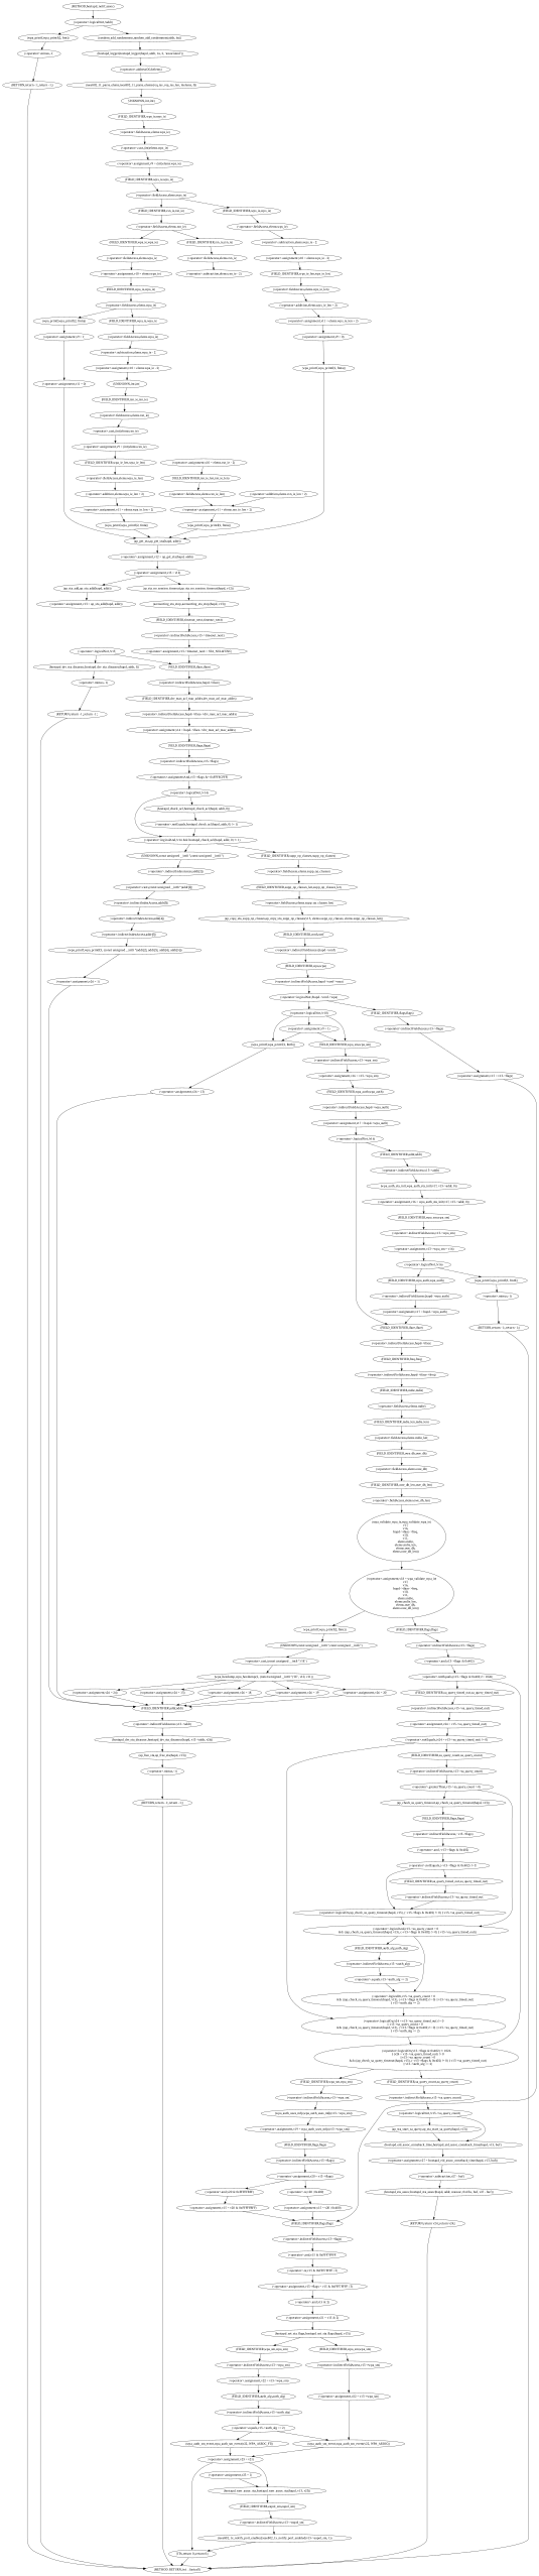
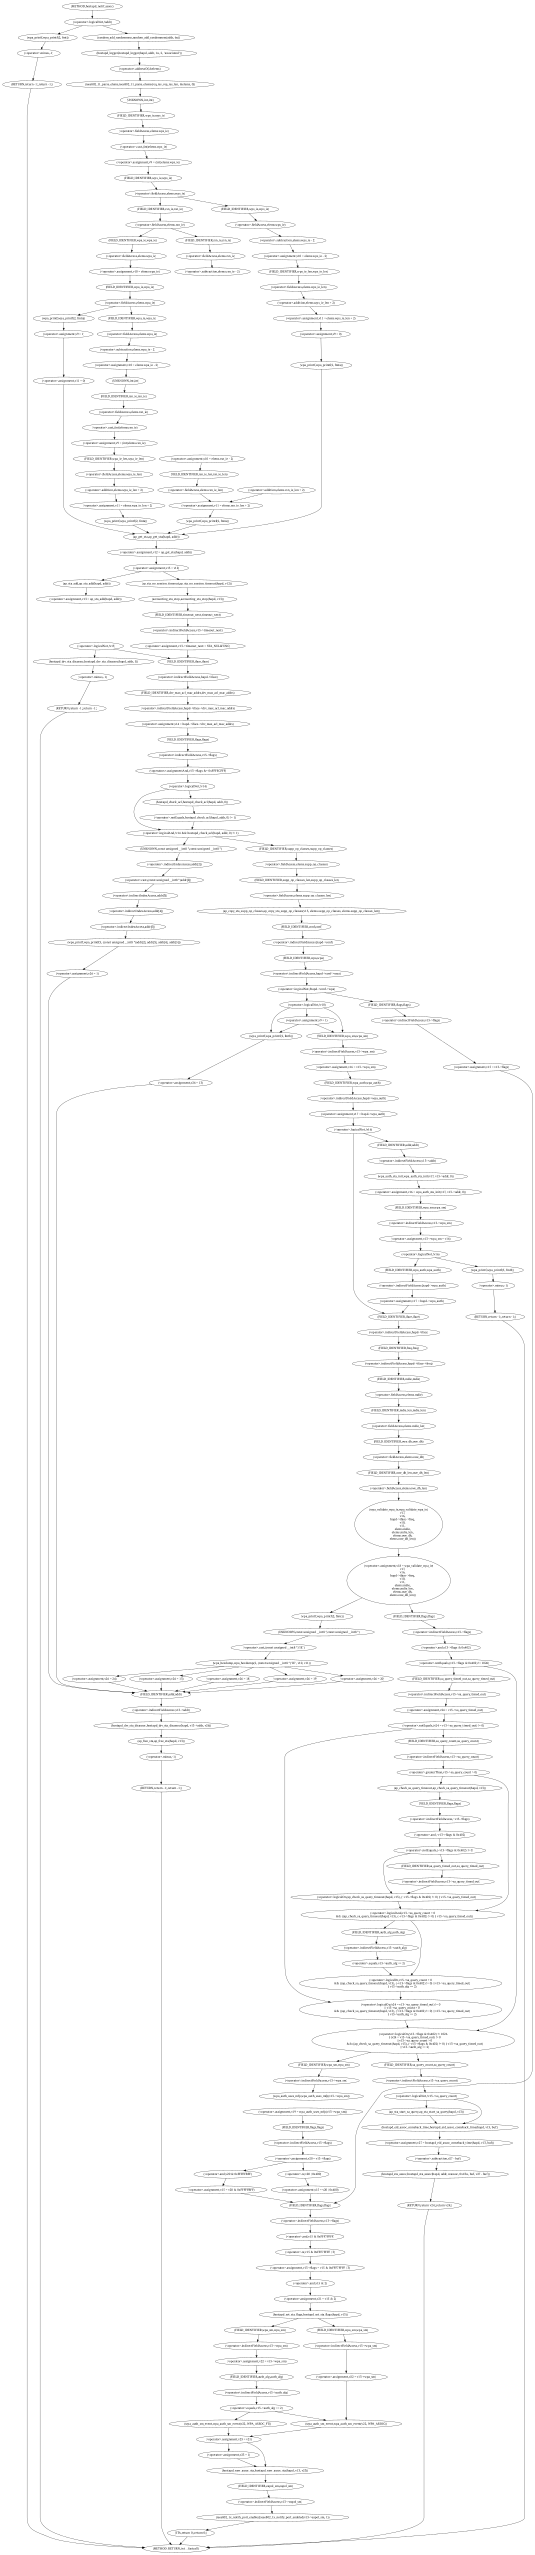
  digraph {
    fontname="PT Serif"
    node [fontname="PT Serif"]
    edge [fontname="PT Serif"]
    n1 [label="(<operator>.logicalNot,!addr)"]
    n2 [label="(wpa_printf,wpa_printf(2, fmt))"]
    n3 [label="(random_add_randomness,random_add_randomness(addr, 6u))"]
    n4 [label="(<operator>.minus,-1)"]
    n5 [label="(hostapd_logger,hostapd_logger(hapd, addr, 1u, 2, \"associated\"))"]
    n6 [label="(RETURN,return -1;,return -1;)"]
    n7 [label="(METHOD_RETURN,int __fastcall)"]
    n8 [label="(<operator>.addressOf,&elems)"]
    n9 [label="(ieee802_11_parse_elems,ieee802_11_parse_elems(req_ies, req_ies_len, &elems, 0))"]
    n10 [label="(UNKNOWN,int,int)"]
    n11 [label="(FIELD_IDENTIFIER,wps_ie,wps_ie)"]
    n12 [label="(<operator>.assignment,v9 = (int)elems.wps_ie)"]
    n13 [label="(FIELD_IDENTIFIER,wps_ie,wps_ie)"]
    n14 [label="(<operator>.fieldAccess,elems.wps_ie)"]
    n15 [label="(<operator>.cast,(int)elems.wps_ie)"]
    n16 [label="(<operator>.fieldAccess,elems.wps_ie)"]
    n17 [label="(FIELD_IDENTIFIER,wps_ie,wps_ie)"]
    n18 [label="(FIELD_IDENTIFIER,rsn_ie,rsn_ie)"]
    n19 [label="(<operator>.fieldAccess,elems.wps_ie)"]
    n20 [label="(<operator>.fieldAccess,elems.rsn_ie)"]
    n21 [label="(<operator>.assignment,v10 = elems.wps_ie - 2)"]
    n22 [label="(FIELD_IDENTIFIER,wps_ie_len,wps_ie_len)"]
    n23 [label="(<operator>.fieldAccess,elems.wps_ie_len)"]
    n24 [label="(<operator>.subtraction,elems.wps_ie - 2)"]
    n25 [label="(<operator>.assignment,v11 = elems.wps_ie_len + 2)"]
    n26 [label="(<operator>.assignment,v9 = 0)"]
    n27 [label="(wpa_printf,wpa_printf(2, fmta))"]
    n28 [label="(<operator>.addition,elems.wps_ie_len + 2)"]
    n29 [label="(ap_get_sta,ap_get_sta(hapd, addr))"]
    n30 [label="(<operator>.assignment,v12 = ap_get_sta(hapd, addr))"]
    n31 [label="(FIELD_IDENTIFIER,rsn_ie,rsn_ie)"]
    n32 [label="(FIELD_IDENTIFIER,wpa_ie,wpa_ie)"]
    n33 [label="(<operator>.fieldAccess,elems.rsn_ie)"]
    n34 [label="(<operator>.fieldAccess,elems.wpa_ie)"]
    n35 [label="(<operator>.assignment,v10 = elems.rsn_ie - 2)"]
    n36 [label="(FIELD_IDENTIFIER,rsn_ie_len,rsn_ie_len)"]
    n37 [label="(<operator>.fieldAccess,elems.rsn_ie_len)"]
    n38 [label="(<operator>.subtraction,elems.rsn_ie - 2)"]
    n39 [label="(<operator>.assignment,v11 = elems.rsn_ie_len + 2)"]
    n40 [label="(wpa_printf,wpa_printf(2, fmta))"]
    n41 [label="(<operator>.addition,elems.rsn_ie_len + 2)"]
    n42 [label="(<operator>.assignment,v10 = elems.wpa_ie)"]
    n43 [label="(FIELD_IDENTIFIER,wpa_ie,wpa_ie)"]
    n44 [label="(<operator>.fieldAccess,elems.wpa_ie)"]
    n45 [label="(FIELD_IDENTIFIER,wpa_ie,wpa_ie)"]
    n46 [label="(wpa_printf,wpa_printf(2, fmta))"]
    n47 [label="(<operator>.fieldAccess,elems.wpa_ie)"]
    n48 [label="(<operator>.assignment,v9 = 1)"]
    n49 [label="(<operator>.assignment,v10 = elems.wpa_ie - 2)"]
    n50 [label="(UNKNOWN,int,int)"]
    n51 [label="(FIELD_IDENTIFIER,rsn_ie,rsn_ie)"]
    n52 [label="(<operator>.subtraction,elems.wpa_ie - 2)"]
    n53 [label="(<operator>.assignment,v9 = (int)elems.rsn_ie)"]
    n54 [label="(FIELD_IDENTIFIER,wpa_ie_len,wpa_ie_len)"]
    n55 [label="(<operator>.fieldAccess,elems.wpa_ie_len)"]
    n56 [label="(<operator>.cast,(int)elems.rsn_ie)"]
    n57 [label="(<operator>.fieldAccess,elems.rsn_ie)"]
    n58 [label="(<operator>.assignment,v11 = elems.wpa_ie_len + 2)"]
    n59 [label="(wpa_printf,wpa_printf(2, fmta))"]
    n60 [label="(<operator>.addition,elems.wpa_ie_len + 2)"]
    n61 [label="(<operator>.assignment,v11 = 0)"]
    n62 [label="(<operator>.assignment,v13 = v12)"]
    n63 [label="(ap_sta_no_session_timeout,ap_sta_no_session_timeout(hapd, v12))"]
    n64 [label="(ap_sta_add,ap_sta_add(hapd, addr))"]
    n65 [label="(accounting_sta_stop,accounting_sta_stop(hapd, v13))"]
    n66 [label="(<operator>.assignment,v13 = ap_sta_add(hapd, addr))"]
    n67 [label="(FIELD_IDENTIFIER,timeout_next,timeout_next)"]
    n68 [label="(<operator>.indirectFieldAccess,v13->timeout_next)"]
    n69 [label="(<operator>.assignment,v13->timeout_next = STA_NULLFUNC)"]
    n70 [label="(FIELD_IDENTIFIER,iface,iface)"]
    n71 [label="(<operator>.indirectFieldAccess,hapd->iface)"]
    n72 [label="(<operator>.logicalNot,!v13)"]
    n73 [label="(hostapd_drv_sta_disassoc,hostapd_drv_sta_disassoc(hapd, addr, 5))"]
    n74 [label="(<operator>.minus,-1)"]
    n75 [label="(RETURN,return -1;,return -1;)"]
    n76 [label="(<operator>.assignment,v14 = hapd->iface->drv_max_acl_mac_addrs)"]
    n77 [label="(FIELD_IDENTIFIER,flags,flags)"]
    n78 [label="(<operator>.indirectFieldAccess,v13->flags)"]
    n79 [label="(<operator>.indirectFieldAccess,hapd->iface->drv_max_acl_mac_addrs)"]
    n80 [label="(FIELD_IDENTIFIER,drv_max_acl_mac_addrs,drv_max_acl_mac_addrs)"]
    n81 [label="(<operators>.assignmentAnd,v13->flags &= 0xFFFECFFF)"]
    n82 [label="(<operator>.logicalNot,!v14)"]
    n83 [label="(<operator>.logicalAnd,!v14 && hostapd_check_acl(hapd, addr, 0) != 1)"]
    n84 [label="(hostapd_check_acl,hostapd_check_acl(hapd, addr, 0))"]
    n85 [label="(UNKNOWN,const unsigned __int8 *,const unsigned __int8 *)"]
    n86 [label="(FIELD_IDENTIFIER,supp_op_classes,supp_op_classes)"]
    n87 [label="(<operator>.indirectIndexAccess,addr[2])"]
    n88 [label="(<operator>.fieldAccess,elems.supp_op_classes)"]
    n89 [label="(<operator>.notEquals,hostapd_check_acl(hapd, addr, 0) != 1)"]
    n90 [label="(wpa_printf,wpa_printf(3, (const unsigned __int8 *)addr[2], addr[3], addr[4], addr[5]))"]
    n91 [label="(<operator>.assignment,v26 = 1)"]
    n92 [label="(FIELD_IDENTIFIER,addr,addr)"]
    n93 [label="(<operator>.cast,(const unsigned __int8 *)addr[2])"]
    n94 [label="(<operator>.indirectIndexAccess,addr[3])"]
    n95 [label="(<operator>.indirectIndexAccess,addr[4])"]
    n96 [label="(<operator>.indirectIndexAccess,addr[5])"]
    n97 [label="(<operator>.indirectFieldAccess,v13->addr)"]
    n98 [label="(hostapd_drv_sta_disassoc,hostapd_drv_sta_disassoc(hapd, v13->addr, v26))"]
    n99 [label="(ap_free_sta,ap_free_sta(hapd, v13))"]
    n100 [label="(<operator>.minus,-1)"]
    n101 [label="(RETURN,return -1;,return -1;)"]
    n102 [label="(ap_copy_sta_supp_op_classes,ap_copy_sta_supp_op_classes(v13, elems.supp_op_classes, elems.supp_op_classes_len))"]
    n103 [label="(FIELD_IDENTIFIER,conf,conf)"]
    n104 [label="(<operator>.indirectFieldAccess,hapd->conf)"]
    n105 [label="(FIELD_IDENTIFIER,supp_op_classes_len,supp_op_classes_len)"]
    n106 [label="(<operator>.fieldAccess,elems.supp_op_classes_len)"]
    n107 [label="(<operator>.logicalNot,!hapd->conf->wpa)"]
    n108 [label="(FIELD_IDENTIFIER,flags,flags)"]
    n109 [label="(<operator>.logicalNot,!v10)"]
    n110 [label="(<operator>.indirectFieldAccess,v13->flags)"]
    n111 [label="(<operator>.assignment,v9 = 1)"]
    n112 [label="(wpa_printf,wpa_printf(2, fmtb))"]
    n113 [label="(FIELD_IDENTIFIER,wpa_sm,wpa_sm)"]
    n114 [label="(<operator>.indirectFieldAccess,hapd->conf->wpa)"]
    n115 [label="(FIELD_IDENTIFIER,wpa,wpa)"]
    n116 [label="(<operator>.assignment,v15 = v13->flags)"]
    n117 [label="(FIELD_IDENTIFIER,flags,flags)"]
    n118 [label="(<operator>.indirectFieldAccess,v13->flags)"]
    n119 [label="(<operator>.assignment,v26 = 13)"]
    n120 [label="(<operator>.indirectFieldAccess,v13->wpa_sm)"]
    n121 [label="(<operator>.assignment,v16 = v13->wpa_sm)"]
    n122 [label="(FIELD_IDENTIFIER,wpa_auth,wpa_auth)"]
    n123 [label="(<operator>.indirectFieldAccess,hapd->wpa_auth)"]
    n124 [label="(<operator>.assignment,v17 = hapd->wpa_auth)"]
    n125 [label="(<operator>.logicalNot,!v16)"]
    n126 [label="(FIELD_IDENTIFIER,addr,addr)"]
    n127 [label="(FIELD_IDENTIFIER,iface,iface)"]
    n128 [label="(<operator>.indirectFieldAccess,v13->addr)"]
    n129 [label="(<operator>.indirectFieldAccess,hapd->iface)"]
    n130 [label="(<operator>.assignment,v16 = wpa_auth_sta_init(v17, v13->addr, 0))"]
    n131 [label="(FIELD_IDENTIFIER,wpa_sm,wpa_sm)"]
    n132 [label="(<operator>.indirectFieldAccess,v13->wpa_sm)"]
    n133 [label="(wpa_auth_sta_init,wpa_auth_sta_init(v17, v13->addr, 0))"]
    n134 [label="(<operator>.assignment,v13->wpa_sm = v16)"]
    n135 [label="(<operator>.logicalNot,!v16)"]
    n136 [label="(wpa_printf,wpa_printf(5, fmtb))"]
    n137 [label="(FIELD_IDENTIFIER,wpa_auth,wpa_auth)"]
    n138 [label="(<operator>.minus,-1)"]
    n139 [label="(<operator>.indirectFieldAccess,hapd->wpa_auth)"]
    n140 [label="(RETURN,return -1;,return -1;)"]
    n141 [label="(<operator>.assignment,v17 = hapd->wpa_auth)"]
    n142 [label="(<operator>.assignment,v18 = wpa_validate_wpa_ie(\n          v17,\n          v16,\n          hapd->iface->freq,\n          v10,\n          v11,\n          elems.mdie,\n          elems.mdie_len,\n          elems.owe_dh,\n          elems.owe_dh_len))"]
    n143 [label="(wpa_printf,wpa_printf(2, fmtc))"]
    n144 [label="(FIELD_IDENTIFIER,flags,flags)"]
    n145 [label="(UNKNOWN,const unsigned __int8 *,const unsigned __int8 *)"]
    n146 [label="(<operator>.indirectFieldAccess,v13->flags)"]
    n147 [label="(wpa_validate_wpa_ie,wpa_validate_wpa_ie(\n          v17,\n          v16,\n          hapd->iface->freq,\n          v10,\n          v11,\n          elems.mdie,\n          elems.mdie_len,\n          elems.owe_dh,\n          elems.owe_dh_len))"]
    n148 [label="(<operator>.indirectFieldAccess,hapd->iface->freq)"]
    n149 [label="(FIELD_IDENTIFIER,mdie,mdie)"]
    n150 [label="(<operator>.fieldAccess,elems.mdie)"]
    n151 [label="(FIELD_IDENTIFIER,freq,freq)"]
    n152 [label="(FIELD_IDENTIFIER,mdie_len,mdie_len)"]
    n153 [label="(<operator>.fieldAccess,elems.mdie_len)"]
    n154 [label="(FIELD_IDENTIFIER,owe_dh,owe_dh)"]
    n155 [label="(<operator>.fieldAccess,elems.owe_dh)"]
    n156 [label="(FIELD_IDENTIFIER,owe_dh_len,owe_dh_len)"]
    n157 [label="(<operator>.fieldAccess,elems.owe_dh_len)"]
    n158 [label="(<operator>.cast,(const unsigned __int8 *)\"IE\")"]
    n159 [label="(wpa_hexdump,wpa_hexdump(2, (const unsigned __int8 *)\"IE\", v10, v11))"]
    n160 [label="(<operator>.assignment,v26 = 18)"]
    n161 [label="(<operator>.assignment,v26 = 19)"]
    n162 [label="(<operator>.assignment,v26 = 20)"]
    n163 [label="(<operator>.assignment,v26 = 24)"]
    n164 [label="(<operator>.assignment,v26 = 13)"]
    n165 [label="(<operator>.logicalOr,(v13->flags & 0x402) != 1026\n    || (v24 = v13->sa_query_timed_out) != 0\n    || v13->sa_query_count > 0\n    && ((ap_check_sa_query_timeout(hapd, v13), (~v13->flags & 0x402) != 0) || v13->sa_query_timed_out)\n    || v13->auth_alg == 2)"]
    n166 [label="(FIELD_IDENTIFIER,wpa_sm,wpa_sm)"]
    n167 [label="(FIELD_IDENTIFIER,sa_query_count,sa_query_count)"]
    n168 [label="(<operator>.indirectFieldAccess,v13->wpa_sm)"]
    n169 [label="(<operator>.indirectFieldAccess,v13->sa_query_count)"]
    n170 [label="(<operator>.notEquals,(v13->flags & 0x402) != 1026)"]
    n171 [label="(FIELD_IDENTIFIER,sa_query_timed_out,sa_query_timed_out)"]
    n172 [label="(<operator>.indirectFieldAccess,v13->sa_query_timed_out)"]
    n173 [label="(<operator>.and,v13->flags & 0x402)"]
    n174 [label="(<operator>.logicalOr,(v24 = v13->sa_query_timed_out) != 0\n    || v13->sa_query_count > 0\n    && ((ap_check_sa_query_timeout(hapd, v13), (~v13->flags & 0x402) != 0) || v13->sa_query_timed_out)\n    || v13->auth_alg == 2)"]
    n175 [label="(<operator>.notEquals,(v24 = v13->sa_query_timed_out) != 0)"]
    n176 [label="(FIELD_IDENTIFIER,sa_query_count,sa_query_count)"]
    n177 [label="(<operator>.indirectFieldAccess,v13->sa_query_count)"]
    n178 [label="(<operator>.assignment,v24 = v13->sa_query_timed_out)"]
    n179 [label="(<operator>.logicalOr,v13->sa_query_count > 0\n    && ((ap_check_sa_query_timeout(hapd, v13), (~v13->flags & 0x402) != 0) || v13->sa_query_timed_out)\n    || v13->auth_alg == 2)"]
    n180 [label="(<operator>.logicalAnd,v13->sa_query_count > 0\n    && ((ap_check_sa_query_timeout(hapd, v13), (~v13->flags & 0x402) != 0) || v13->sa_query_timed_out))"]
    n181 [label="(FIELD_IDENTIFIER,auth_alg,auth_alg)"]
    n182 [label="(<operator>.indirectFieldAccess,v13->auth_alg)"]
    n183 [label="(<operator>.greaterThan,v13->sa_query_count > 0)"]
    n184 [label="(ap_check_sa_query_timeout,ap_check_sa_query_timeout(hapd, v13))"]
    n185 [label="(FIELD_IDENTIFIER,flags,flags)"]
    n186 [label="(<operator>.logicalOr,(ap_check_sa_query_timeout(hapd, v13), (~v13->flags & 0x402) != 0) || v13->sa_query_timed_out)"]
    n187 [label="(<operator>.indirectFieldAccess,~v13->flags)"]
    n188 [label="(<operator>.notEquals,(~v13->flags & 0x402) != 0)"]
    n189 [label="(FIELD_IDENTIFIER,sa_query_timed_out,sa_query_timed_out)"]
    n190 [label="(<operator>.indirectFieldAccess,v13->sa_query_timed_out)"]
    n191 [label="(<operator>.and,~v13->flags & 0x402)"]
    n192 [label="(<operator>.equals,v13->auth_alg == 2)"]
    n193 [label="(<operator>.assignment,v19 = wpa_auth_uses_mfp(v13->wpa_sm))"]
    n194 [label="(FIELD_IDENTIFIER,flags,flags)"]
    n195 [label="(<operator>.indirectFieldAccess,v13->flags)"]
    n196 [label="(wpa_auth_uses_mfp,wpa_auth_uses_mfp(v13->wpa_sm))"]
    n197 [label="(<operator>.assignment,v20 = v13->flags)"]
    n198 [label="(<operator>.or,v20 | 0x400)"]
    n199 [label="(<operator>.and,v20 & 0xFFFFFBFF)"]
    n200 [label="(<operator>.assignment,v15 = v20 | 0x400)"]
    n201 [label="(<operator>.assignment,v15 = v20 & 0xFFFFFBFF)"]
    n202 [label="(<operator>.assignment,v13->flags = v15 & 0xFFF7FFFF | 3)"]
    n203 [label="(<operator>.and,v15 & 2)"]
    n204 [label="(<operator>.assignment,v21 = v15 & 2)"]
    n205 [label="(<operator>.and,v15 & 0xFFF7FFFF)"]
    n206 [label="(<operator>.or,v15 & 0xFFF7FFFF | 3)"]
    n207 [label="(hostapd_set_sta_flags,hostapd_set_sta_flags(hapd, v13))"]
    n208 [label="(FIELD_IDENTIFIER,wpa_sm,wpa_sm)"]
    n209 [label="(FIELD_IDENTIFIER,wpa_sm,wpa_sm)"]
    n210 [label="(<operator>.indirectFieldAccess,v13->wpa_sm)"]
    n211 [label="(<operator>.indirectFieldAccess,v13->wpa_sm)"]
    n212 [label="(<operator>.assignment,v22 = v13->wpa_sm)"]
    n213 [label="(FIELD_IDENTIFIER,auth_alg,auth_alg)"]
    n214 [label="(<operator>.indirectFieldAccess,v13->auth_alg)"]
    n215 [label="(<operator>.equals,v13->auth_alg == 2)"]
    n216 [label="(wpa_auth_sm_event,wpa_auth_sm_event(v22, WPA_ASSOC_FT))"]
    n217 [label="(wpa_auth_sm_event,wpa_auth_sm_event(v22, WPA_ASSOC))"]
    n218 [label="(<operator>.assignment,v23 = v21)"]
    n219 [label="(<operator>.assignment,v23 = 1)"]
    n220 [label="(hostapd_new_assoc_sta,hostapd_new_assoc_sta(hapd, v13, v23))"]
    n221 [label="(<operator>.assignment,v22 = v13->wpa_sm)"]
    n222 [label="(FIELD_IDENTIFIER,eapol_sm,eapol_sm)"]
    n223 [label="(<operator>.indirectFieldAccess,v13->eapol_sm)"]
    n224 [label="(ieee802_1x_notify_port_enabled,ieee802_1x_notify_port_enabled(v13->eapol_sm, 1))"]
    n225 [label="(STA,return 0;,return 0;)"]
    n226 [label="(<operator>.logicalNot,!v13->sa_query_count)"]
    n227 [label="(ap_sta_start_sa_query,ap_sta_start_sa_query(hapd, v13))"]
    n228 [label="(hostapd_eid_assoc_comeback_time,hostapd_eid_assoc_comeback_time(hapd, v13, buf))"]
    n229 [label="(<operator>.assignment,v27 = hostapd_eid_assoc_comeback_time(hapd, v13, buf))"]
    n230 [label="(<operator>.subtraction,v27 - buf)"]
    n231 [label="(hostapd_sta_assoc,hostapd_sta_assoc(hapd, addr, reassoc, 0x1Eu, buf, v27 - buf))"]
    n232 [label="(RETURN,return v24;,return v24;)"]
    n233 [label="(METHOD,hostapd_notif_assoc)"]
    n1 -> n2
    n1 -> n3
    n2 -> n4
    n3 -> n5
    n4 -> n6
    n5 -> n8
    n6 -> n7
    n8 -> n9
    n9 -> n10
    n10 -> n11
    n11 -> n16
    n12 -> n13
    n13 -> n14
    n14 -> n17
    n14 -> n18
    n15 -> n12
    n16 -> n15
    n17 -> n19
    n18 -> n20
    n19 -> n24
    n20 -> n31
    n20 -> n32
    n21 -> n22
    n22 -> n23
    n23 -> n28
    n24 -> n21
    n25 -> n26
    n26 -> n27
    n27 -> n29
    n28 -> n25
    n29 -> n30
    n30 -> n62
    n31 -> n33
    n32 -> n34
    n33 -> n38
    n34 -> n42
    n35 -> n36
    n36 -> n37
    n37 -> n39
    n39 -> n40
    n40 -> n29
    n41 -> n39
    n42 -> n43
    n43 -> n44
    n44 -> n45
    n44 -> n46
    n45 -> n47
    n46 -> n48
    n47 -> n52
    n48 -> n61
    n49 -> n50
    n50 -> n51
    n51 -> n57
    n52 -> n49
    n53 -> n54
    n54 -> n55
    n55 -> n60
    n56 -> n53
    n57 -> n56
    n58 -> n59
    n59 -> n29
    n60 -> n58
    n61 -> n29
    n62 -> n63
    n62 -> n64
    n63 -> n65
    n64 -> n66
    n65 -> n67
    n67 -> n68
    n68 -> n69
    n69 -> n70
    n70 -> n71
    n71 -> n80
    n72 -> n70
    n72 -> n73
    n73 -> n74
    n74 -> n75
    n75 -> n7
    n76 -> n77
    n77 -> n78
    n78 -> n81
    n79 -> n76
    n80 -> n79
    n81 -> n82
    n82 -> n83
    n82 -> n84
    n83 -> n85
    n83 -> n86
    n84 -> n89
    n85 -> n87
    n86 -> n88
    n87 -> n93
    n88 -> n105
    n89 -> n83
    n90 -> n91
    n91 -> n92
    n92 -> n97
    n93 -> n94
    n94 -> n95
    n95 -> n96
    n96 -> n90
    n97 -> n98
    n98 -> n99
    n99 -> n100
    n100 -> n101
    n101 -> n7
    n102 -> n103
    n103 -> n104
    n104 -> n115
    n105 -> n106
    n106 -> n102
    n107 -> n108
    n107 -> n109
    n108 -> n110
    n109 -> n111
    n109 -> n112
    n109 -> n113
    n110 -> n116
    n111 -> n112
    n111 -> n113
    n112 -> n119
    n113 -> n120
    n114 -> n107
    n115 -> n114
    n116 -> n117
    n117 -> n118
    n118 -> n205
    n119 -> n92
    n120 -> n121
    n121 -> n122
    n122 -> n123
    n123 -> n124
    n124 -> n125
    n125 -> n126
    n125 -> n127
    n126 -> n128
    n127 -> n129
    n128 -> n133
    n129 -> n151
    n130 -> n131
    n131 -> n132
    n132 -> n134
    n133 -> n130
    n134 -> n135
    n135 -> n136
    n135 -> n137
    n136 -> n138
    n137 -> n139
    n138 -> n140
    n139 -> n141
    n140 -> n7
    n141 -> n127
    n142 -> n143
    n142 -> n144
    n143 -> n145
    n144 -> n146
    n145 -> n158
    n146 -> n173
    n147 -> n142
    n148 -> n149
    n149 -> n150
    n150 -> n152
    n151 -> n148
    n152 -> n153
    n153 -> n154
    n154 -> n155
    n155 -> n156
    n156 -> n157
    n157 -> n147
    n158 -> n159
    n159 -> n160
    n159 -> n161
    n159 -> n162
    n159 -> n163
    n159 -> n164
    n160 -> n92
    n161 -> n92
    n162 -> n92
    n163 -> n92
    n164 -> n92
    n165 -> n166
    n165 -> n167
    n166 -> n168
    n167 -> n169
    n168 -> n196
    n169 -> n226
    n170 -> n165
    n170 -> n171
    n171 -> n172
    n172 -> n178
    n173 -> n170
    n174 -> n165
    n175 -> n174
    n175 -> n176
    n176 -> n177
    n177 -> n183
    n178 -> n175
    n179 -> n174
    n180 -> n179
    n180 -> n181
    n181 -> n182
    n182 -> n192
    n183 -> n180
    n183 -> n184
    n184 -> n185
    n185 -> n187
    n186 -> n180
    n187 -> n191
    n188 -> n186
    n188 -> n189
    n189 -> n190
    n190 -> n186
    n191 -> n188
    n192 -> n179
    n193 -> n194
    n194 -> n195
    n195 -> n197
-   n196 -> n193
    n197 -> n198
    n197 -> n199
    n198 -> n200
    n199 -> n201
    n200 -> n117
    n201 -> n117
    n202 -> n203
    n203 -> n204
    n204 -> n207
    n205 -> n206
    n206 -> n202
    n207 -> n208
    n207 -> n209
    n208 -> n210
    n209 -> n211
    n210 -> n212
    n211 -> n221
    n212 -> n213
    n213 -> n214
    n214 -> n215
    n215 -> n216
    n215 -> n217
    n216 -> n218
    n217 -> n218
-   n218 -> n225
+   n218 -> n219
    n218 -> n220
    n219 -> n220
    n220 -> n222
    n221 -> n217
    n222 -> n223
    n223 -> n224
    n224 -> n225
    n225 -> n7
    n226 -> n227
    n226 -> n228
    n227 -> n228
    n228 -> n229
    n229 -> n230
    n230 -> n231
    n231 -> n232
    n232 -> n7
    n233 -> n1
  }
